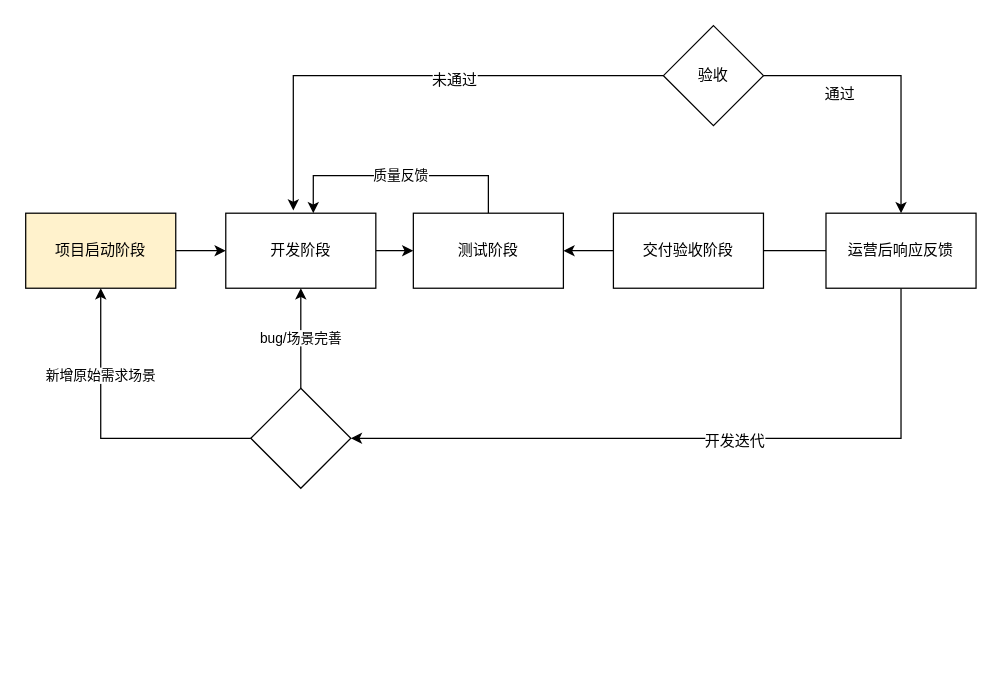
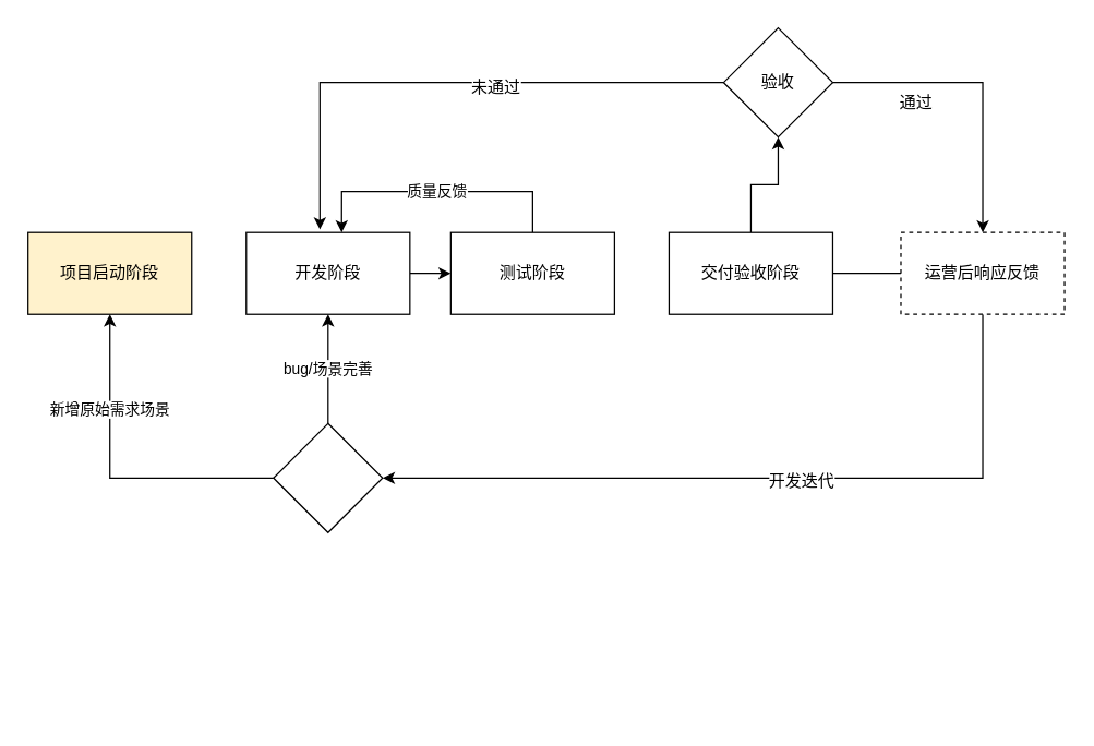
  <mxCell id="0" />
  <mxCell id="1" parent="0" />
  <mxCell id="2" style="edgeStyle=orthogonalEdgeStyle;rounded=0;orthogonalLoop=1;jettySize=auto;html=1;entryX=1;entryY=0.5;entryDx=0;entryDy=0;exitX=1;exitY=0.5;exitDx=0;exitDy=0;" edge="1" parent="1"><mxGeometry relative="1" as="geometry"><mxPoint x="400" y="525" as="sourcePoint" /><Array as="points"><mxPoint x="460" y="525" /><mxPoint x="460" y="110" /></Array></mxGeometry></mxCell>
  <mxCell id="3" value="评审未通过" style="text;html=1;align=center;verticalAlign=middle;resizable=0;points=[];labelBackgroundColor=#ffffff;" vertex="1" connectable="0" parent="2"><mxGeometry x="-0.687" y="3" relative="1" as="geometry"><mxPoint x="5" y="-97" as="offset" /></mxGeometry></mxCell>
- <mxCell id="4" style="edgeStyle=orthogonalEdgeStyle;rounded=0;orthogonalLoop=1;jettySize=auto;html=1;entryX=0;entryY=0.5;entryDx=0;entryDy=0;" edge="1" parent="1" source="5" target="7"><mxGeometry relative="1" as="geometry" /></mxCell>
  <mxCell id="5" value="项目启动阶段" style="rounded=0;whiteSpace=wrap;html=1;fillColor=#fff2cc;" vertex="1" parent="1"><mxGeometry x="20" y="170" width="120" height="60" as="geometry" /></mxCell>
  <mxCell id="6" style="edgeStyle=orthogonalEdgeStyle;rounded=0;orthogonalLoop=1;jettySize=auto;html=1;entryX=0;entryY=0.5;entryDx=0;entryDy=0;" edge="1" parent="1" source="7" target="9"><mxGeometry relative="1" as="geometry" /></mxCell>
  <mxCell id="7" value="开发阶段" style="rounded=0;whiteSpace=wrap;html=1;" vertex="1" parent="1"><mxGeometry x="180" y="170" width="120" height="60" as="geometry" /></mxCell>
  <mxCell id="8" value="质量反馈" style="edgeStyle=orthogonalEdgeStyle;rounded=0;orthogonalLoop=1;jettySize=auto;html=1;entryX=0.583;entryY=0;entryDx=0;entryDy=0;entryPerimeter=0;exitX=0.5;exitY=0;exitDx=0;exitDy=0;" edge="1" parent="1" source="9" target="7"><mxGeometry relative="1" as="geometry"><mxPoint x="290" y="150" as="targetPoint" /><Array as="points"><mxPoint x="390" y="140" /><mxPoint x="250" y="140" /></Array></mxGeometry></mxCell>
  <mxCell id="9" value="测试阶段" style="rounded=0;whiteSpace=wrap;html=1;" vertex="1" parent="1"><mxGeometry x="330" y="170" width="120" height="60" as="geometry" /></mxCell>
  <mxCell id="10" style="edgeStyle=orthogonalEdgeStyle;rounded=0;orthogonalLoop=1;jettySize=auto;html=1;entryX=0;entryY=0.5;entryDx=0;entryDy=0;endArrow=none;" edge="1" parent="1" source="12" target="15"><mxGeometry relative="1" as="geometry" /></mxCell>
- <mxCell id="11" style="edgeStyle=orthogonalEdgeStyle;rounded=0;orthogonalLoop=1;jettySize=auto;html=1;" edge="1" parent="1" source="12" target="9"><mxGeometry relative="1" as="geometry"><mxPoint x="550" y="100" as="targetPoint" /></mxGeometry></mxCell>
+ <mxCell id="11" style="edgeStyle=orthogonalEdgeStyle;rounded=0;orthogonalLoop=1;jettySize=auto;html=1;entryX=0.5;entryY=1;entryDx=0;entryDy=0;" edge="1" parent="1" source="12" target="23"><mxGeometry relative="1" as="geometry"><mxPoint x="550" y="100" as="targetPoint" /></mxGeometry></mxCell>
  <mxCell id="12" value="交付验收阶段" style="rounded=0;whiteSpace=wrap;html=1;" vertex="1" parent="1"><mxGeometry x="490" y="170" width="120" height="60" as="geometry" /></mxCell>
  <mxCell id="13" style="edgeStyle=orthogonalEdgeStyle;rounded=0;orthogonalLoop=1;jettySize=auto;html=1;entryX=1;entryY=0.5;entryDx=0;entryDy=0;" edge="1" parent="1" source="15" target="18"><mxGeometry relative="1" as="geometry"><mxPoint x="510" y="310" as="targetPoint" /><Array as="points"><mxPoint x="720" y="350" /></Array></mxGeometry></mxCell>
  <mxCell id="14" value="开发迭代" style="text;html=1;align=center;verticalAlign=middle;resizable=0;points=[];labelBackgroundColor=#ffffff;" vertex="1" connectable="0" parent="13"><mxGeometry x="-0.092" y="2" relative="1" as="geometry"><mxPoint as="offset" /></mxGeometry></mxCell>
- <mxCell id="15" value="运营后响应反馈" style="rounded=0;whiteSpace=wrap;html=1;" vertex="1" parent="1"><mxGeometry x="660" y="170" width="120" height="60" as="geometry" /></mxCell>
+ <mxCell id="15" value="运营后响应反馈" style="rounded=0;whiteSpace=wrap;html=1;dashed=1;" vertex="1" parent="1"><mxGeometry x="660" y="170" width="120" height="60" as="geometry" /></mxCell>
  <mxCell id="16" value="bug/场景完善" style="edgeStyle=orthogonalEdgeStyle;rounded=0;orthogonalLoop=1;jettySize=auto;html=1;entryX=0.5;entryY=1;entryDx=0;entryDy=0;" edge="1" parent="1" source="18" target="7"><mxGeometry relative="1" as="geometry" /></mxCell>
  <mxCell id="17" value="新增原始需求场景" style="edgeStyle=orthogonalEdgeStyle;rounded=0;orthogonalLoop=1;jettySize=auto;html=1;entryX=0.5;entryY=1;entryDx=0;entryDy=0;" edge="1" parent="1" source="18" target="5"><mxGeometry x="0.417" relative="1" as="geometry"><mxPoint as="offset" /></mxGeometry></mxCell>
  <mxCell id="18" value="" style="rhombus;whiteSpace=wrap;html=1;" vertex="1" parent="1"><mxGeometry x="200" y="310" width="80" height="80" as="geometry" /></mxCell>
  <mxCell id="19" style="edgeStyle=orthogonalEdgeStyle;rounded=0;orthogonalLoop=1;jettySize=auto;html=1;entryX=0.45;entryY=-0.037;entryDx=0;entryDy=0;entryPerimeter=0;" edge="1" parent="1" source="23" target="7"><mxGeometry relative="1" as="geometry" /></mxCell>
  <mxCell id="20" value="未通过" style="text;html=1;align=center;verticalAlign=middle;resizable=0;points=[];labelBackgroundColor=#ffffff;" vertex="1" connectable="0" parent="19"><mxGeometry x="-0.169" y="3" relative="1" as="geometry"><mxPoint as="offset" /></mxGeometry></mxCell>
  <mxCell id="21" style="edgeStyle=orthogonalEdgeStyle;rounded=0;orthogonalLoop=1;jettySize=auto;html=1;entryX=0.5;entryY=0;entryDx=0;entryDy=0;" edge="1" parent="1" source="23" target="15"><mxGeometry relative="1" as="geometry" /></mxCell>
  <mxCell id="22" value="通过" style="text;html=1;align=center;verticalAlign=middle;resizable=0;points=[];labelBackgroundColor=#ffffff;" vertex="1" connectable="0" parent="21"><mxGeometry x="0.127" y="-24" relative="1" as="geometry"><mxPoint x="-26" as="offset" /></mxGeometry></mxCell>
  <mxCell id="23" value="验收" style="rhombus;whiteSpace=wrap;html=1;" vertex="1" parent="1"><mxGeometry x="530" y="20" width="80" height="80" as="geometry" /></mxCell>
